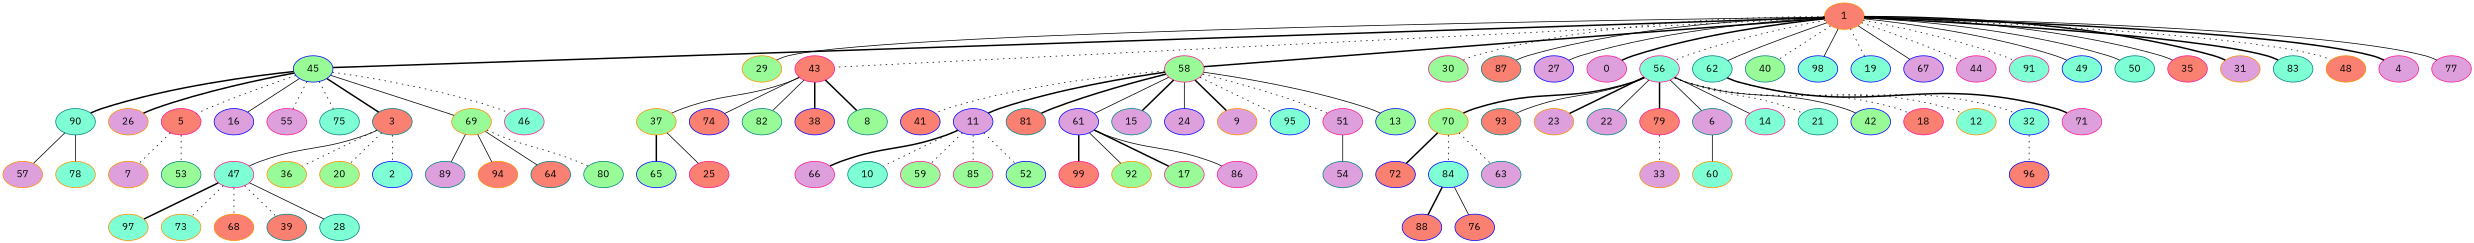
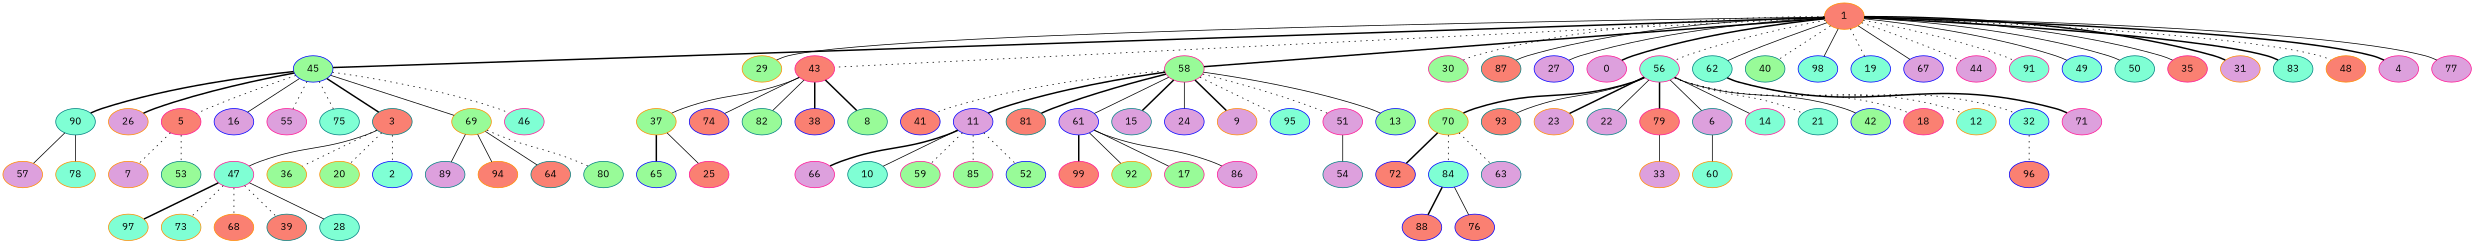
  strict graph {
    fontname="IBM Plex Sans"
    node [color=deeppink fillcolor=plum fontname="IBM Plex Sans" style=filled]
    edge [fontname="IBM Plex Sans" style=solid]
    1 [color=darkorange fillcolor=salmon]
    45 [color=blue fillcolor=palegreen]
    29 [color=darkorange fillcolor=palegreen]
    43 [fillcolor=salmon]
    58 [fillcolor=palegreen]
    30 [fillcolor=palegreen]
    87 [color=teal fillcolor=salmon]
    27 [color=blue]
    0
    56 [fillcolor=aquamarine]
    62 [color=teal fillcolor=aquamarine]
    40 [color=teal fillcolor=palegreen]
    98 [color=blue fillcolor=aquamarine]
    19 [color=blue fillcolor=aquamarine]
    67 [color=blue]
    44
    91 [fillcolor=aquamarine]
    49 [color=blue fillcolor=aquamarine]
    50 [color=teal fillcolor=aquamarine]
    35 [fillcolor=salmon]
    31 [color=darkorange]
    83 [color=teal fillcolor=aquamarine]
    48 [color=darkorange fillcolor=salmon]
    4
    77
    90 [color=teal fillcolor=aquamarine]
    26 [color=darkorange]
    5 [fillcolor=salmon]
    16 [color=blue]
    55
    75 [color=teal fillcolor=aquamarine]
    3 [color=teal fillcolor=salmon]
    69 [color=darkorange fillcolor=palegreen]
    46 [fillcolor=aquamarine]
    37 [color=darkorange fillcolor=palegreen]
    74 [color=blue fillcolor=salmon]
    82 [color=teal fillcolor=palegreen]
    38 [color=blue fillcolor=salmon]
    8 [color=teal fillcolor=palegreen]
    41 [color=blue fillcolor=salmon]
    11 [color=blue]
    81 [color=teal fillcolor=salmon]
    61 [color=blue]
    15 [color=teal]
    24 [color=blue]
    9 [color=darkorange]
    95 [color=blue fillcolor=aquamarine]
    51
    13 [color=blue fillcolor=palegreen]
    70 [color=darkorange fillcolor=palegreen]
    93 [color=teal fillcolor=salmon]
    23 [color=darkorange]
    22 [color=teal]
    79 [fillcolor=salmon]
    6 [color=teal]
    14 [fillcolor=aquamarine]
    21 [color=teal fillcolor=aquamarine]
    42 [color=blue fillcolor=palegreen]
    18 [fillcolor=salmon]
    12 [color=darkorange fillcolor=aquamarine]
    32 [color=blue fillcolor=aquamarine]
    71
    57 [color=darkorange]
    78 [color=darkorange fillcolor=aquamarine]
    7 [color=darkorange]
    53 [color=teal fillcolor=palegreen]
    47 [fillcolor=aquamarine]
    36 [color=darkorange fillcolor=palegreen]
    20 [color=darkorange fillcolor=palegreen]
    2 [color=blue fillcolor=aquamarine]
    89 [color=teal]
    94 [color=darkorange fillcolor=salmon]
    64 [color=teal fillcolor=salmon]
    80 [color=teal fillcolor=palegreen]
    65 [color=blue fillcolor=palegreen]
    25 [fillcolor=salmon]
    66
    10 [color=teal fillcolor=aquamarine]
    59 [fillcolor=palegreen]
    85 [fillcolor=palegreen]
    52 [color=blue fillcolor=palegreen]
    99 [fillcolor=salmon]
    92 [color=darkorange fillcolor=palegreen]
    17 [fillcolor=palegreen]
    86
    54 [color=teal]
    72 [color=blue fillcolor=salmon]
    84 [color=blue fillcolor=aquamarine]
    63 [color=teal]
    33 [color=darkorange]
    60 [color=darkorange fillcolor=aquamarine]
    96 [color=blue fillcolor=salmon]
    97 [color=darkorange fillcolor=aquamarine]
    73 [color=darkorange fillcolor=aquamarine]
    68 [color=darkorange fillcolor=salmon]
    39 [color=teal fillcolor=salmon]
    28 [color=teal fillcolor=aquamarine]
    88 [color=blue fillcolor=salmon]
    76 [color=blue fillcolor=salmon]
    1 -- 45 [style=bold]
    1 -- 29
    1 -- 43 [style=dotted]
    1 -- 58 [style=bold]
    1 -- 30 [style=dotted]
    1 -- 87
    1 -- 27
    1 -- 0 [style=bold]
    1 -- 56 [style=dotted]
    1 -- 62
    1 -- 40 [style=dotted]
    1 -- 98
    1 -- 19 [style=dotted]
    1 -- 67
    1 -- 44 [style=dotted]
    1 -- 91 [style=dotted]
    1 -- 49
    1 -- 50
    1 -- 35
    1 -- 31 [style=bold]
    1 -- 83 [style=bold]
    1 -- 48 [style=dotted]
    1 -- 4 [style=bold]
    1 -- 77
    45 -- 90 [style=bold]
    45 -- 26 [style=bold]
    45 -- 5 [style=dotted]
    45 -- 16
    45 -- 55 [style=dotted]
    45 -- 75 [style=dotted]
    45 -- 3 [style=bold]
    45 -- 69
    45 -- 46 [style=dotted]
    43 -- 37
    43 -- 74
    43 -- 82
    43 -- 38 [style=bold]
    43 -- 8 [style=bold]
    58 -- 41 [style=dotted]
    58 -- 11 [style=bold]
    58 -- 81 [style=bold]
    58 -- 61
    58 -- 15 [style=bold]
    58 -- 24
    58 -- 9 [style=bold]
    58 -- 95 [style=dotted]
    58 -- 51 [style=dotted]
    58 -- 13
    56 -- 70 [style=bold]
    56 -- 93
    56 -- 23 [style=bold]
    56 -- 22
    56 -- 79 [style=bold]
    56 -- 6
    56 -- 14
    56 -- 21 [style=dotted]
    56 -- 42
    56 -- 18 [style=dotted]
    56 -- 12 [style=dotted]
    62 -- 32 [style=dotted]
    62 -- 71 [style=bold]
    90 -- 57
    90 -- 78
    5 -- 7 [style=dotted]
    5 -- 53 [style=dotted]
    3 -- 47
    3 -- 36 [style=dotted]
    3 -- 20 [style=dotted]
    3 -- 2 [style=dotted]
    69 -- 89
    69 -- 94
    69 -- 64
    69 -- 80 [style=dotted]
    37 -- 65 [style=bold]
    37 -- 25
    11 -- 66 [style=bold]
-   11 -- 10 [style=dotted]
+   11 -- 10
    11 -- 59 [style=dotted]
    11 -- 85 [style=dotted]
    11 -- 52 [style=dotted]
    61 -- 99 [style=bold]
    61 -- 92
-   61 -- 17 [style=bold]
+   61 -- 17
    61 -- 86
    51 -- 54
    70 -- 72 [style=bold]
    70 -- 84 [style=dotted]
    70 -- 63 [style=dotted]
-   79 -- 33 [style=dotted]
+   79 -- 33
    6 -- 60
    32 -- 96 [style=dotted]
    47 -- 97 [style=bold]
    47 -- 73 [style=dotted]
    47 -- 68 [style=dotted]
    47 -- 39 [style=dotted]
    47 -- 28
    84 -- 88 [style=bold]
    84 -- 76
  }
